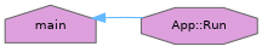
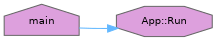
  digraph {
    rankdir=RL
    node [fillcolor=plum fontname=Helvetica fontsize=10 style=filled]
    n1 [color=gray40 fontcolor=black height=0.2 label="App::Run" shape=octagon width=0.4]
    n2 [color=grey40 height=0.2 label=main shape=house width=0.4]
-   n2 -> n1 [color=steelblue1 dir=back fontname=Helvetica fontsize=10 labelfontname=Helvetica labelfontsize=10 style=solid]
+   n1 -> n2 [color=steelblue1 dir=back fontname=Helvetica fontsize=10 labelfontname=Helvetica labelfontsize=10 style=solid]
  }
